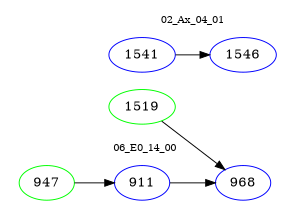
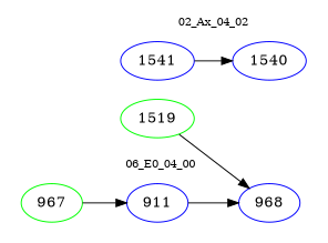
  digraph {
    rankdir=LR
    node [color=blue]
    edge [color=black]
    n1 [color=green label=1519]
    n2 [label=1541]
-   n3 [label=1546]
-   n4 [color=green label=947]
+   n3 [label=1540]
+   n4 [color=green label=967]
    n5 [label=911]
    n6 [label=968]
    subgraph cluster_1 {
      color=white
      fontsize=10
-     label="02_Ax_04_01"
+     label="02_Ax_04_02"
      n1
      n2
      n3
    }
    subgraph cluster_2 {
      color=white
      fontsize=10
-     label="06_E0_14_00"
+     label="06_E0_04_00"
      n4
      n5
      n6
    }
    n1 -> n6
    n2 -> n3
    n4 -> n5
    n5 -> n6
  }
